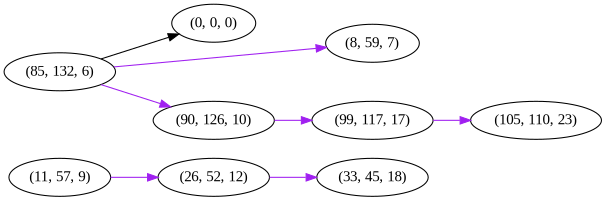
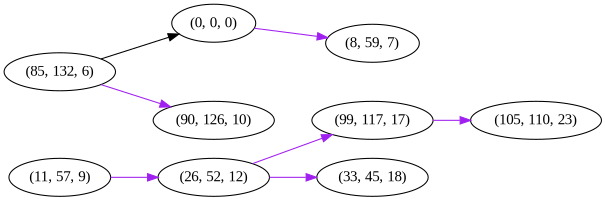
  digraph {
    fontname="Liberation Serif"
    rankdir=LR
    node [fontname="Liberation Serif"]
    edge [color=purple fontname="Liberation Serif"]
    "(0, 0, 0)"
    "(8, 59, 7)"
    "(85, 132, 6)"
    "(90, 126, 10)"
    "(11, 57, 9)"
    "(26, 52, 12)"
    "(33, 45, 18)"
    "(99, 117, 17)"
    "(105, 110, 23)"
-   "(85, 132, 6)" -> "(8, 59, 7)"
+   "(0, 0, 0)" -> "(8, 59, 7)"
    "(85, 132, 6)" -> "(0, 0, 0)" [color=black]
    "(85, 132, 6)" -> "(90, 126, 10)"
-   "(90, 126, 10)" -> "(99, 117, 17)"
+   "(26, 52, 12)" -> "(99, 117, 17)"
    "(11, 57, 9)" -> "(26, 52, 12)"
    "(26, 52, 12)" -> "(33, 45, 18)"
    "(99, 117, 17)" -> "(105, 110, 23)"
  }
